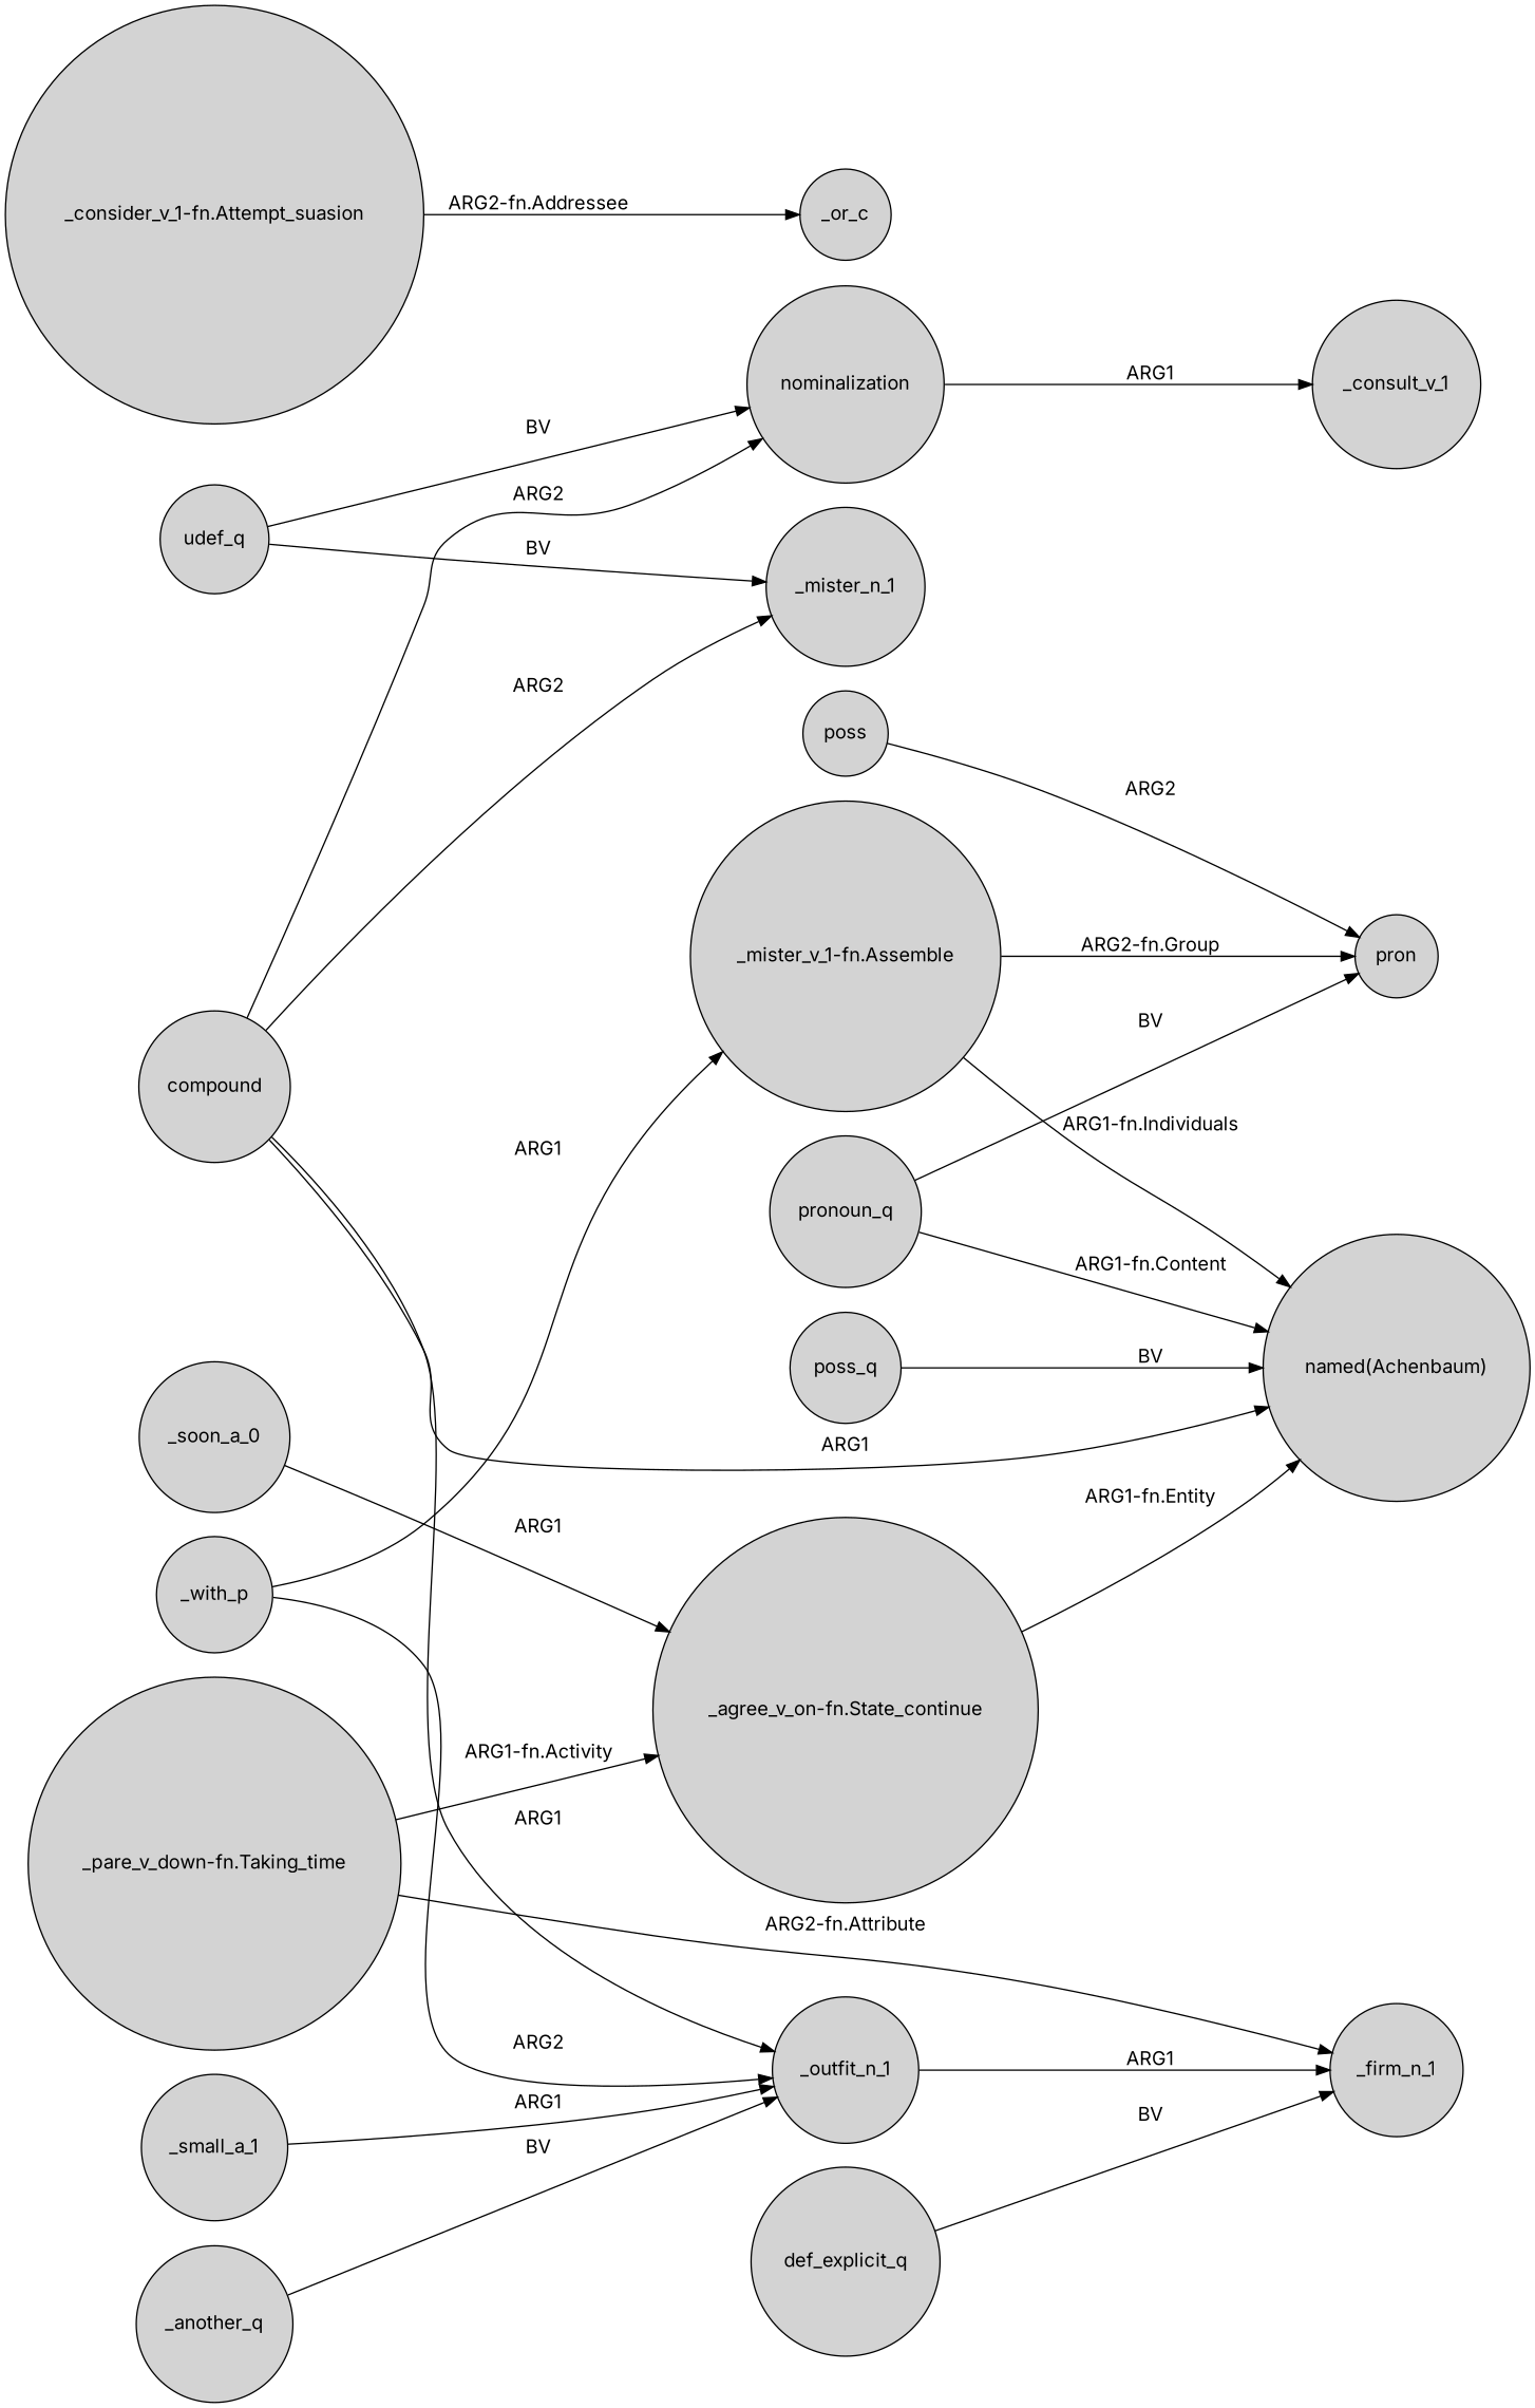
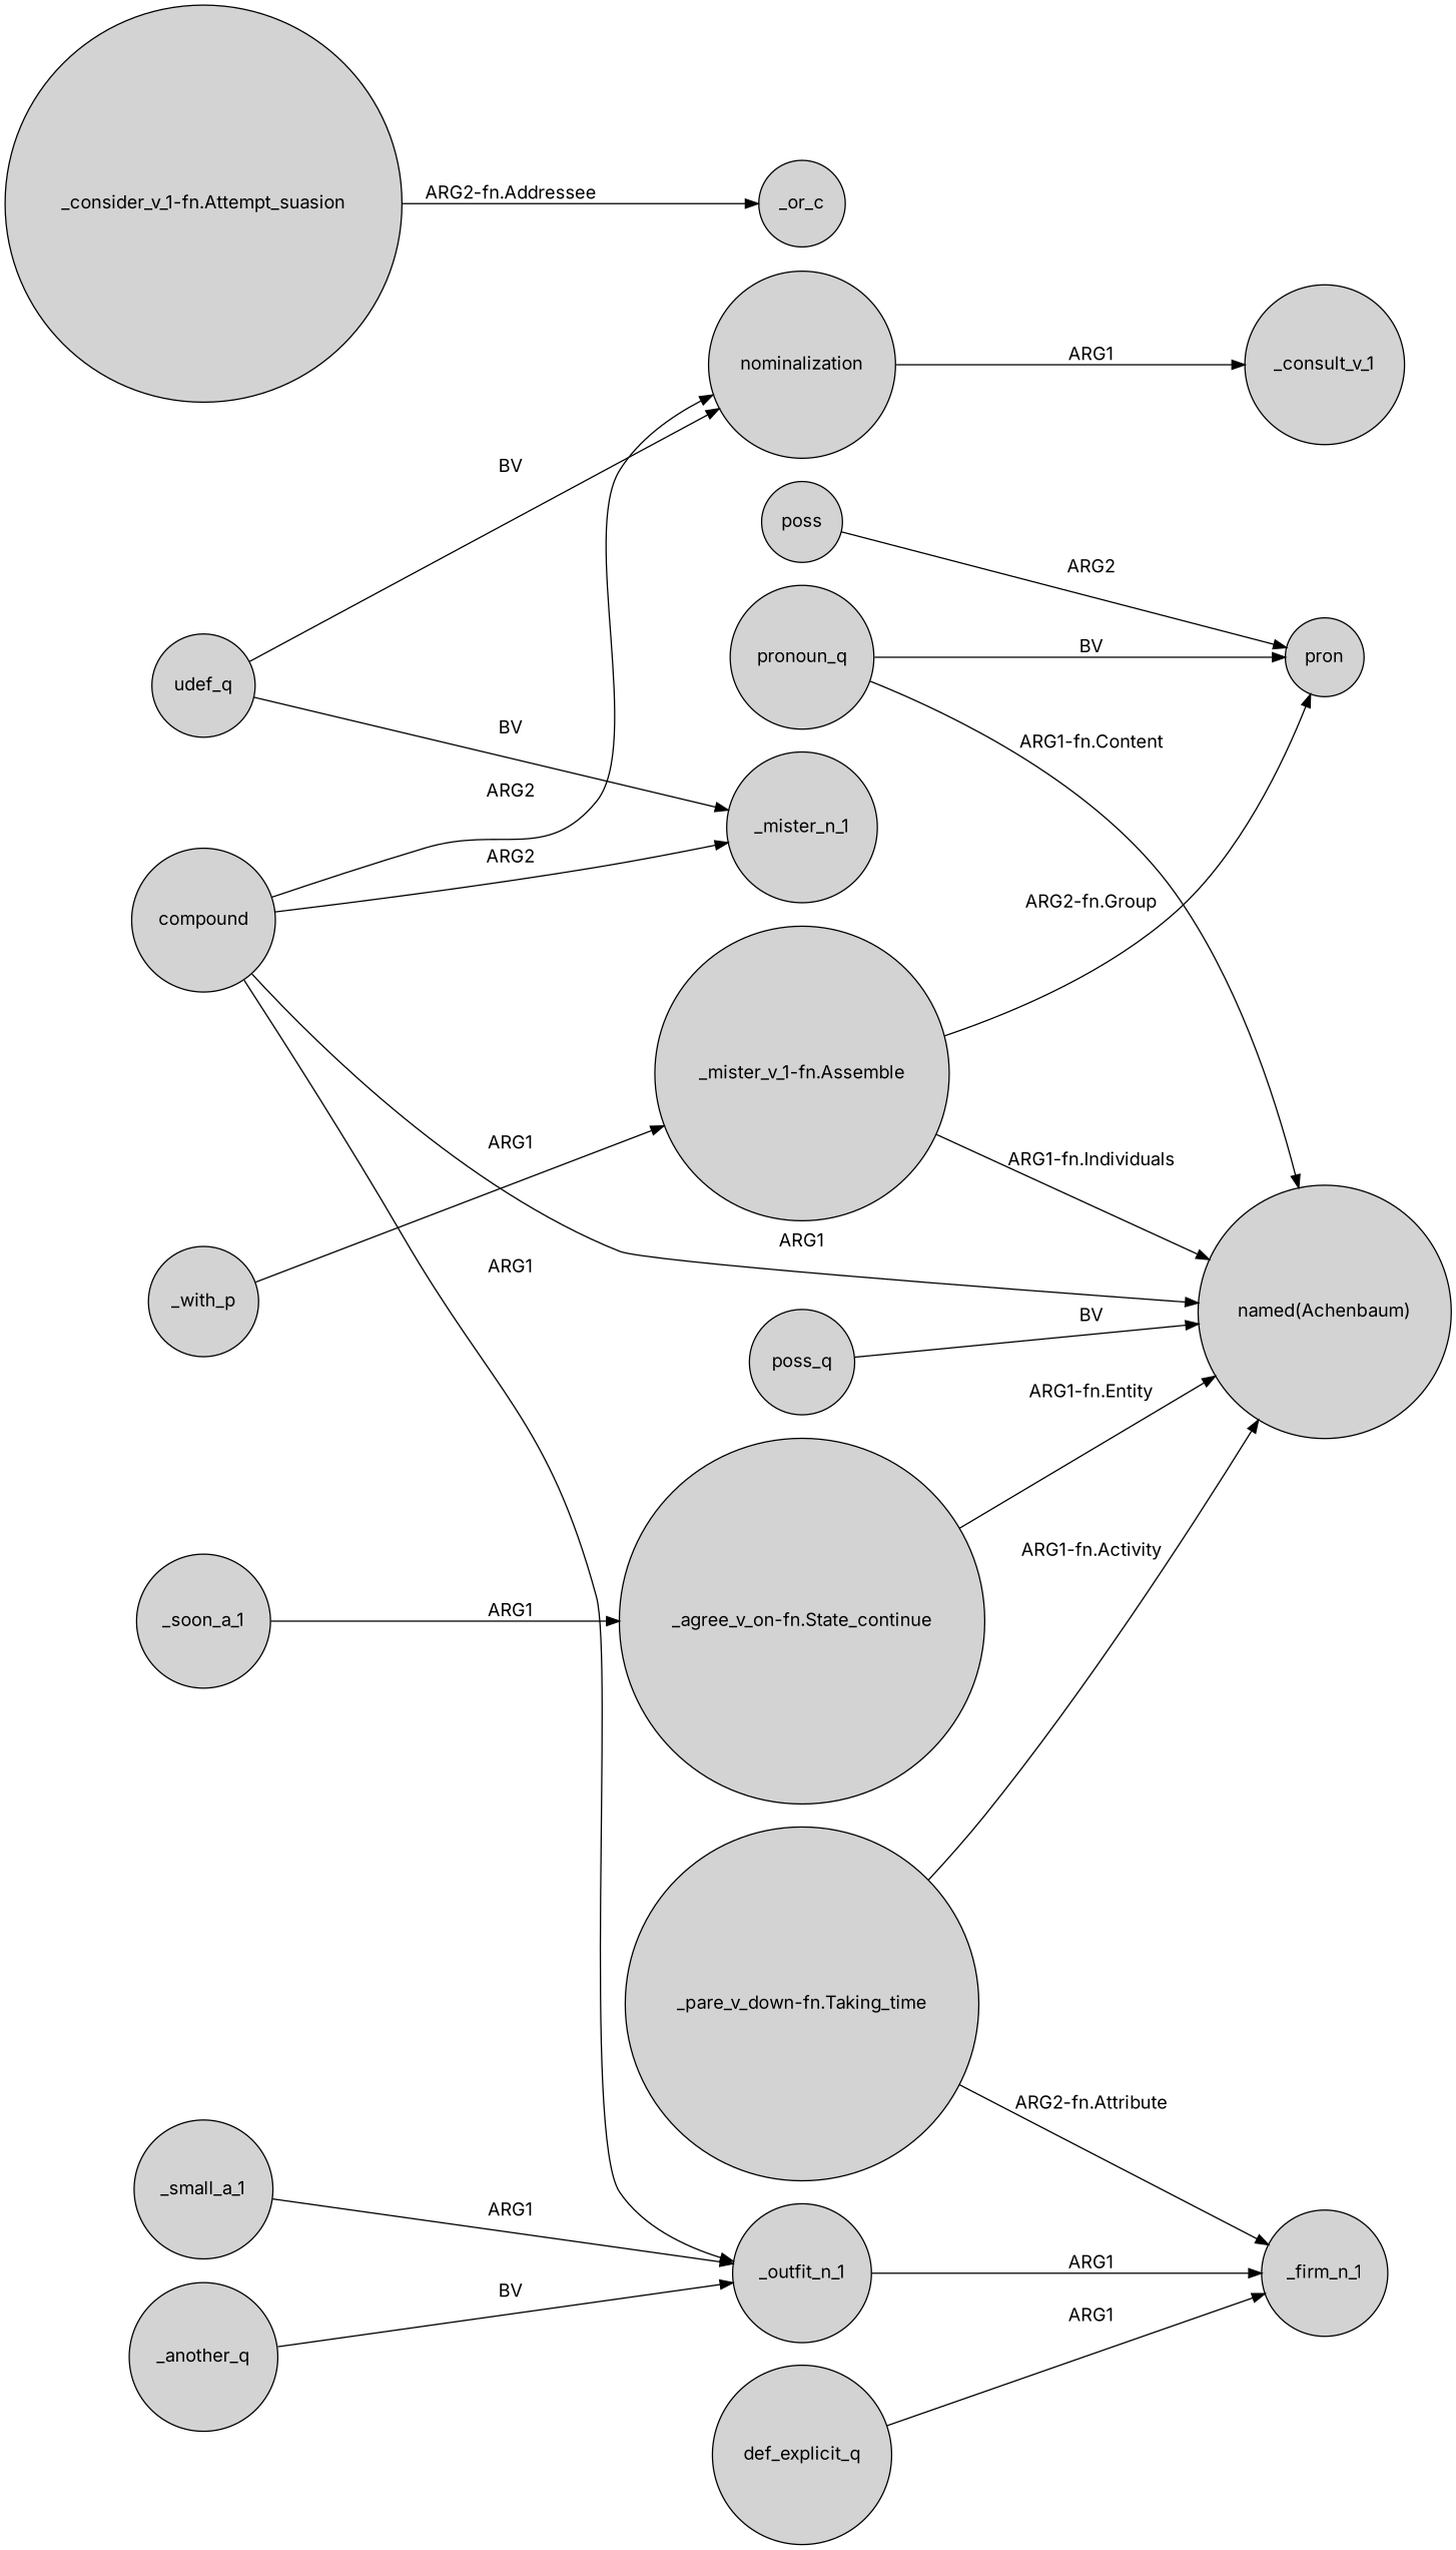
  digraph {
    fontname=Inter
    rankdir=LR
    node [fontname=Inter shape=circle style=filled]
    edge [fontname=Inter]
    compound
    _mister_n_1
    "named(Achenbaum)"
    _outfit_n_1
    nominalization
    _firm_n_1
    _consult_v_1
    _small_a_1
    _with_p
    n10 [label="_mister_v_1-fn.Assemble"]
    pron
    udef_q
    "_pare_v_down-fn.Taking_time"
    poss
    "_consider_v_1-fn.Attempt_suasion"
    _or_c
    pronoun_q
-   _soon_a_1 [label=_soon_a_0]
+   _soon_a_1
    "_agree_v_on-fn.State_continue"
    def_explicit_q
    n21 [label=poss_q]
    _another_q
    compound -> _mister_n_1 [label=ARG2]
    compound -> "named(Achenbaum)" [label=ARG1]
    compound -> _outfit_n_1 [label=ARG1]
    compound -> nominalization [label=ARG2]
    _outfit_n_1 -> _firm_n_1 [label=ARG1]
    nominalization -> _consult_v_1 [label=ARG1]
    _small_a_1 -> _outfit_n_1 [label=ARG1]
-   _with_p -> _outfit_n_1 [label=ARG2]
    _with_p -> n10 [label=ARG1]
    n10 -> "named(Achenbaum)" [label="ARG1-fn.Individuals"]
    n10 -> pron [label="ARG2-fn.Group"]
    udef_q -> _mister_n_1 [label=BV]
    udef_q -> nominalization [label=BV]
-   "_pare_v_down-fn.Taking_time" -> "_agree_v_on-fn.State_continue" [label="ARG1-fn.Activity"]
+   "_pare_v_down-fn.Taking_time" -> "named(Achenbaum)" [label="ARG1-fn.Activity"]
    "_pare_v_down-fn.Taking_time" -> _firm_n_1 [label="ARG2-fn.Attribute"]
    poss -> pron [label=ARG2]
    "_consider_v_1-fn.Attempt_suasion" -> _or_c [label="ARG2-fn.Addressee"]
    pronoun_q -> "named(Achenbaum)" [label="ARG1-fn.Content"]
    pronoun_q -> pron [label=BV]
    _soon_a_1 -> "_agree_v_on-fn.State_continue" [label=ARG1]
    "_agree_v_on-fn.State_continue" -> "named(Achenbaum)" [label="ARG1-fn.Entity"]
-   def_explicit_q -> _firm_n_1 [label=BV]
+   def_explicit_q -> _firm_n_1 [label=ARG1]
    n21 -> "named(Achenbaum)" [label=BV]
    _another_q -> _outfit_n_1 [label=BV]
  }
